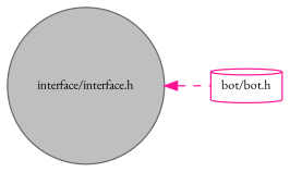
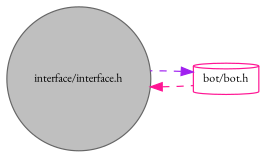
  digraph {
    rankdir=LR
    fontname="EB Garamond"
    node [fontname="EB Garamond" fontsize=10 style=filled]
    edge [dir=back fontname="EB Garamond" fontsize=10 labelfontname=Helvetica labelfontsize=10 style=dashed]
    n1 [color=gray40 fillcolor=grey75 fontcolor=black height=0.2 label="interface/interface.h" shape=circle width=0.4]
    n2 [color=deeppink fillcolor=white height=0.2 label="bot/bot.h" shape=cylinder width=0.4]
    n1 -> n2 [color=deeppink]
+   n2 -> n1 [color=purple]
  }
